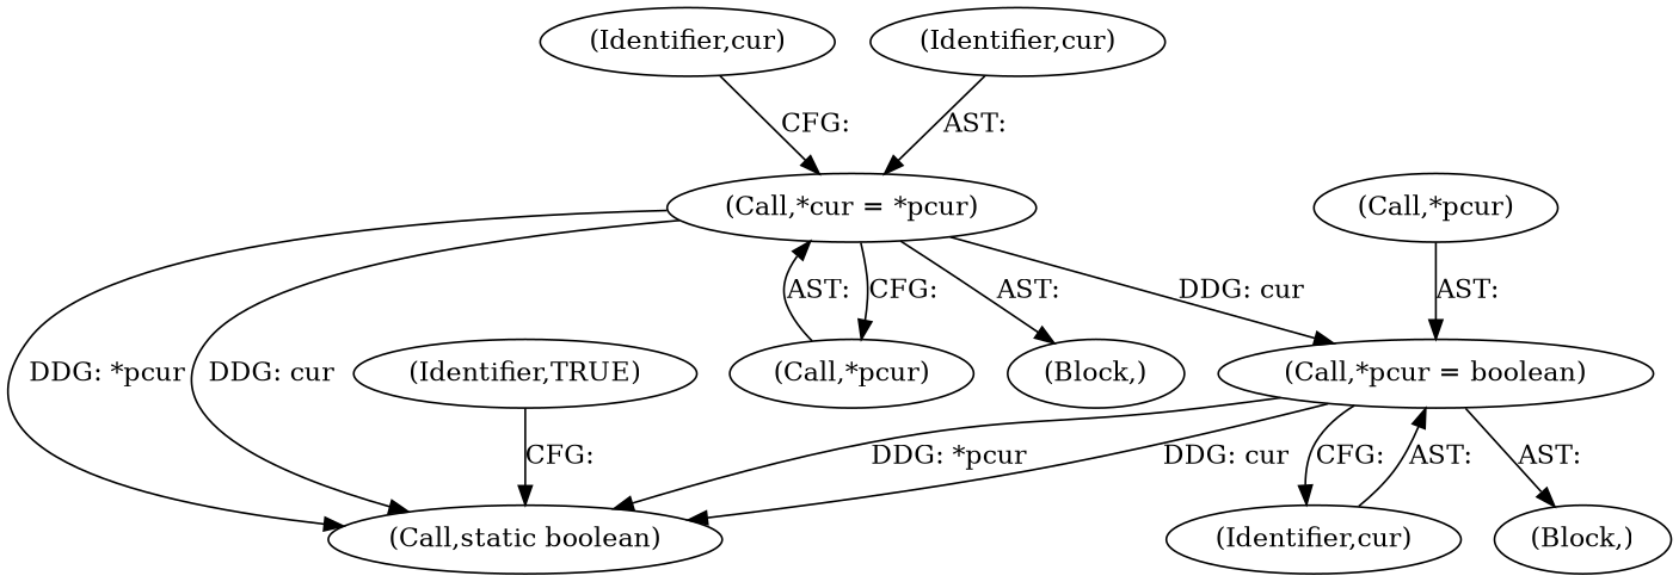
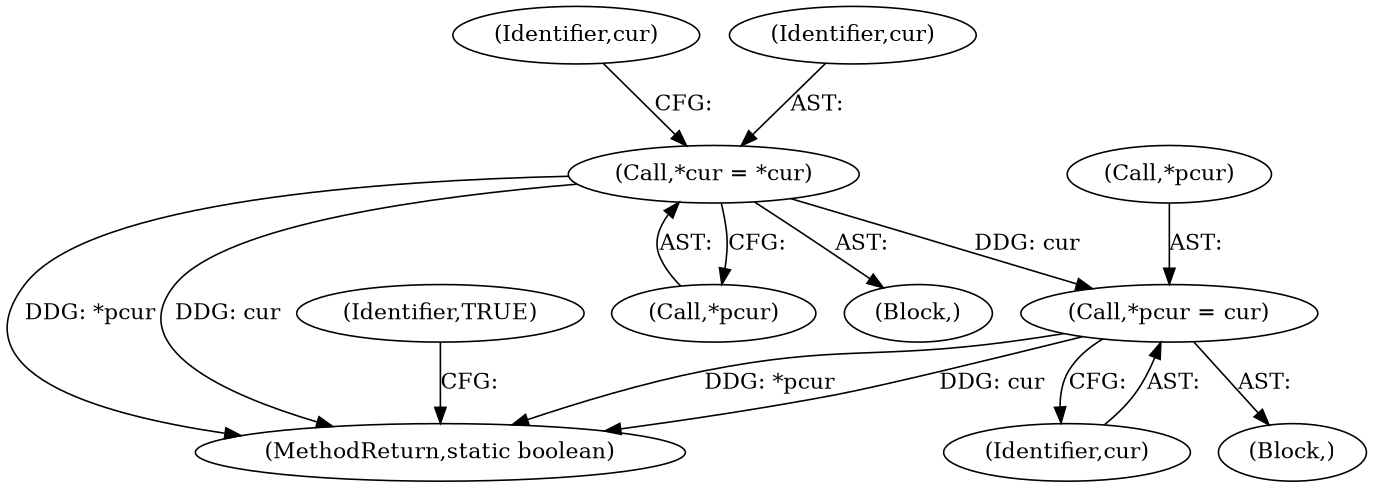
  digraph {
-   n1 [label="(Call,*cur = *pcur)"]
-   n2 [label="(Call,*pcur = boolean)"]
-   n3 [label="(Call,static boolean)"]
+   n1 [label="(Call,*cur = *cur)"]
+   n2 [label="(Call,*pcur = cur)"]
+   n3 [label="(MethodReturn,static boolean)"]
    n4 [label="(Call,*pcur)"]
    n5 [label="(Block,)"]
    n6 [label="(Block,)"]
    n7 [label="(Identifier,cur)"]
    n8 [label="(Identifier,cur)"]
    n9 [label="(Call,*pcur)"]
    n10 [label="(Identifier,TRUE)"]
    n11 [label="(Identifier,cur)"]
    n1 -> n2 [label="DDG: cur"]
    n1 -> n3 [label="DDG: cur"]
    n1 -> n3 [label="DDG: *pcur"]
    n1 -> n4 [label="CFG: "]
    n1 -> n5 [label="AST: "]
    n2 -> n3 [label="DDG: *pcur"]
    n2 -> n3 [label="DDG: cur"]
    n2 -> n6 [label="AST: "]
    n2 -> n7 [label="CFG: "]
    n4 -> n1 [label="AST: "]
    n7 -> n2 [label="AST: "]
    n8 -> n1 [label="CFG: "]
    n9 -> n2 [label="AST: "]
    n10 -> n3 [label="CFG: "]
    n11 -> n1 [label="AST: "]
  }
